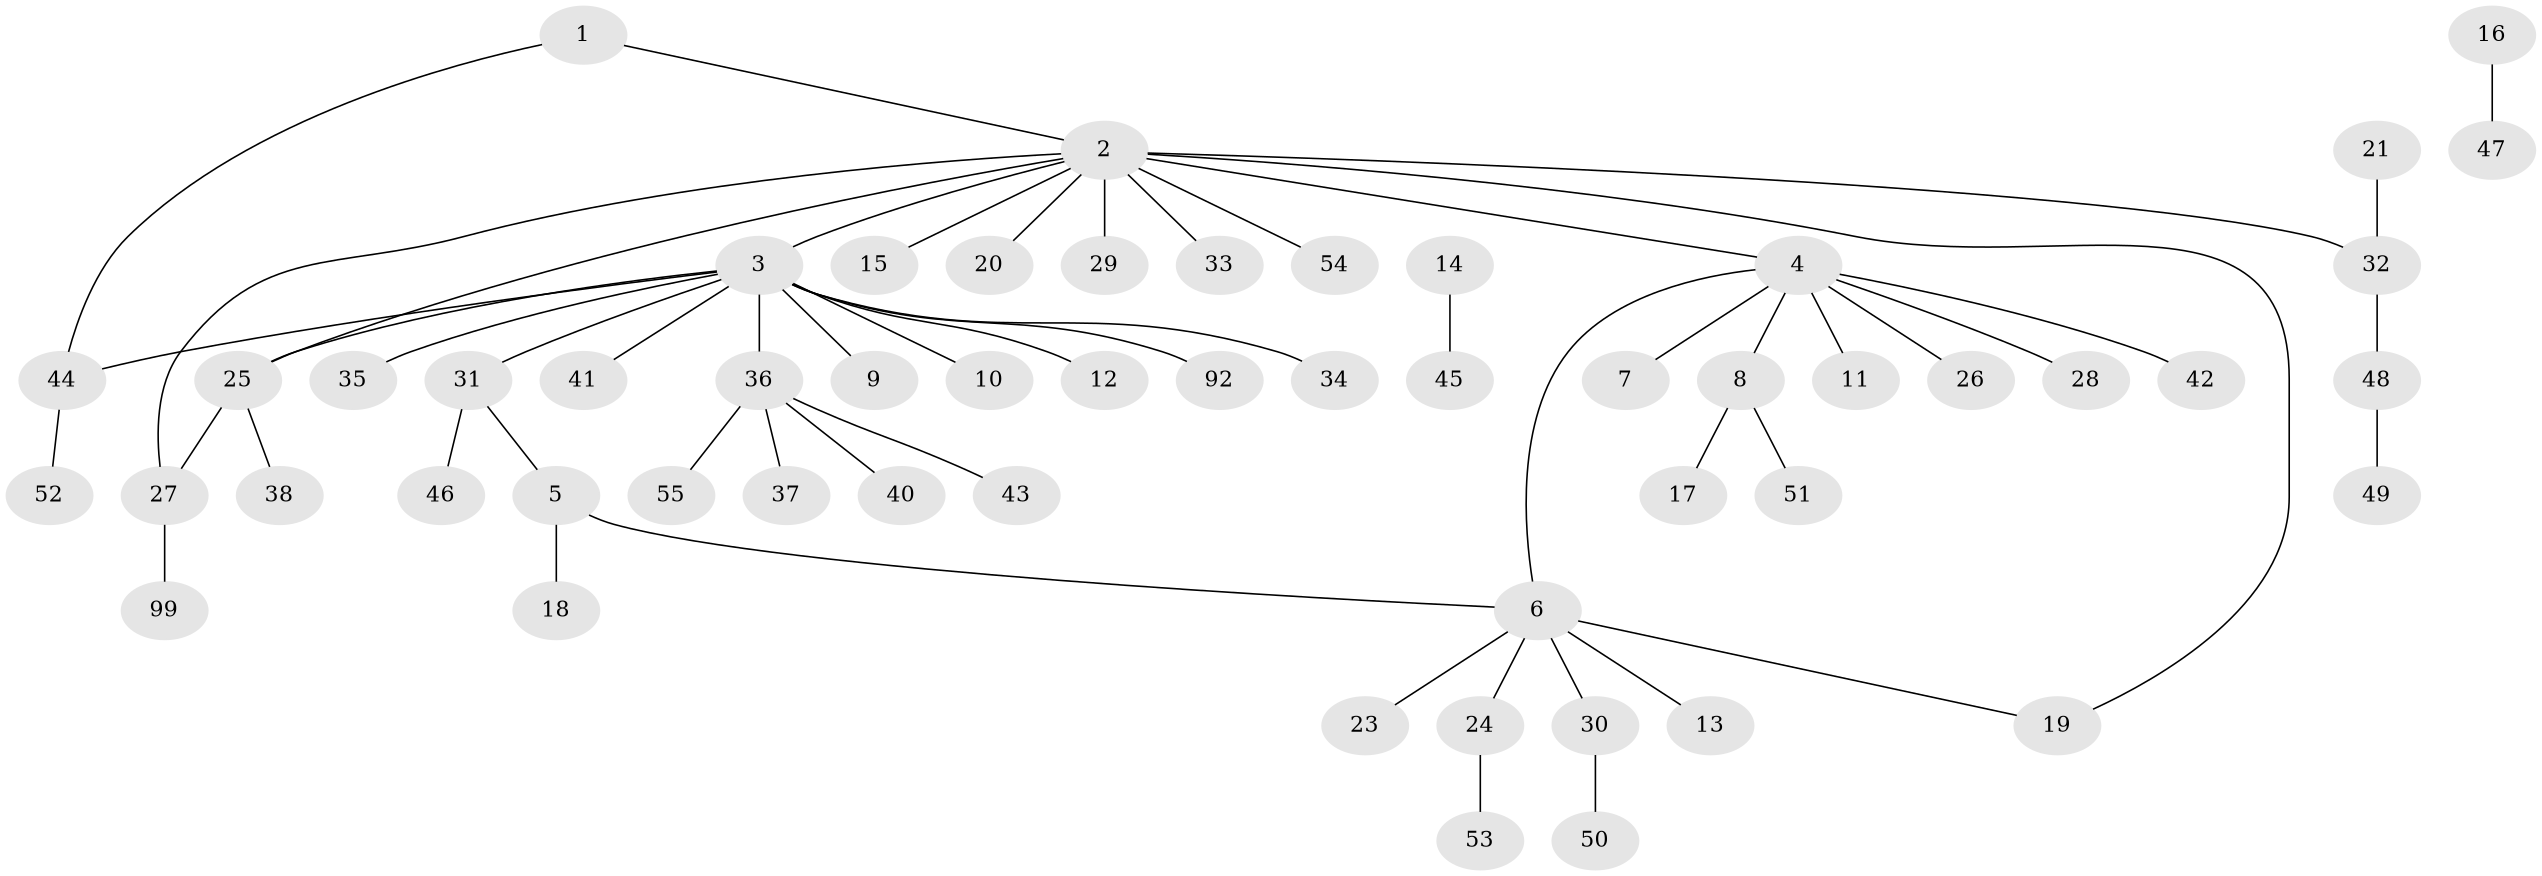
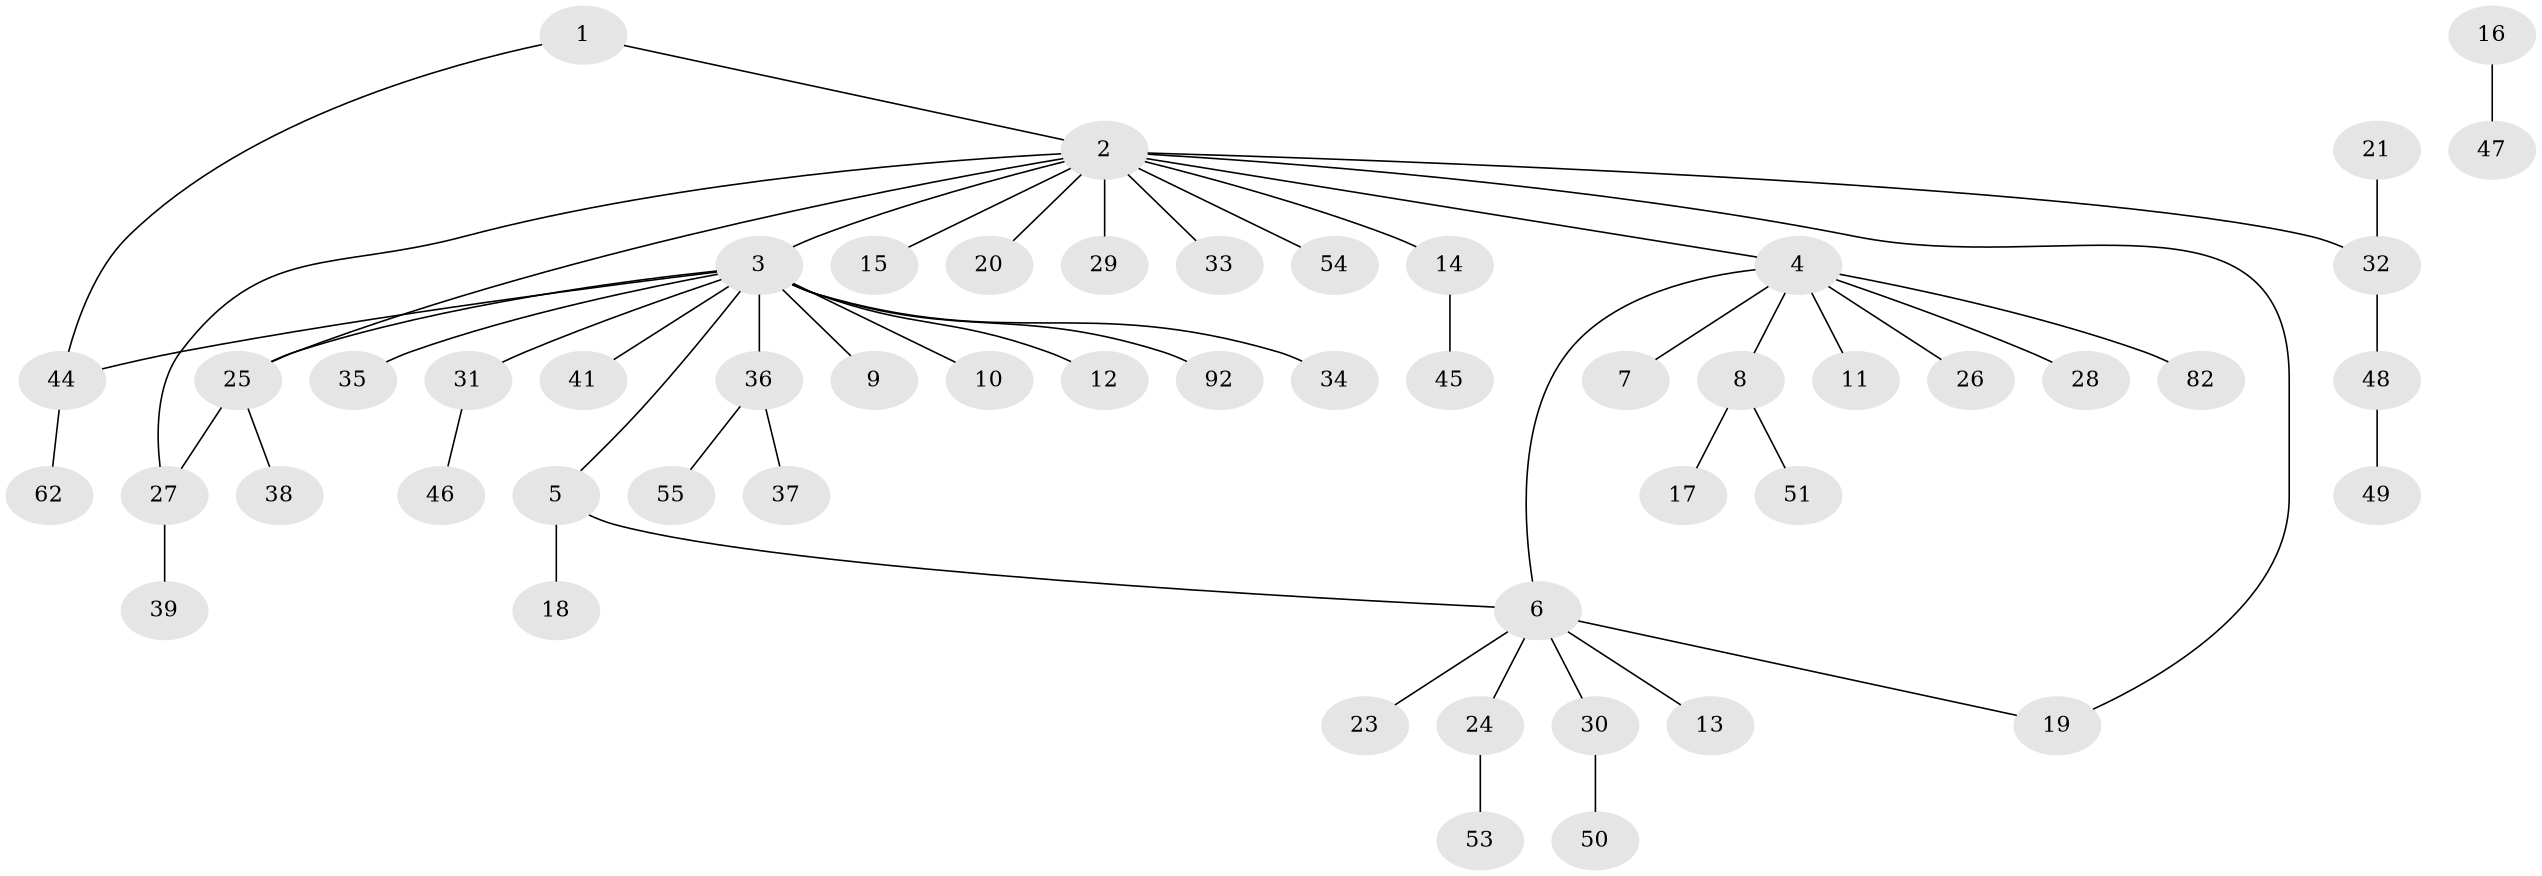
  graph {
    node [color=gray90 style=filled]
    1
    2
    44
    3
    4
    14
    15
    19
    20
    25
    27
    29
    32
    33
    54
-   52
+   52 [label=62]
    5
    9
    10
    12
    n21 [label=92]
    31
    34
    35
    36
    41
    6
    7
    8
    11
    26
    28
-   42
+   42 [label=82]
    45
    38
-   39 [label=99]
+   39
    48
    18
    16
    47
    46
    37
-   40
-   43
    55
    13
    23
    24
    30
    17
    51
    21
    53
    50
    49
    1 -- 2
    1 -- 44
    2 -- 3
    2 -- 4
+   2 -- 14
    2 -- 15
    2 -- 19
    2 -- 20
    2 -- 25
    2 -- 27
    2 -- 29
    2 -- 32
    2 -- 33
    2 -- 54
    44 -- 52
    3 -- 44
    3 -- 25
-   31 -- 5
+   3 -- 5
    3 -- 9
    3 -- 10
    3 -- 12
    3 -- n21
    3 -- 31
    3 -- 34
    3 -- 35
    3 -- 36
    3 -- 41
    4 -- 6
    4 -- 7
    4 -- 8
    4 -- 11
    4 -- 26
    4 -- 28
    4 -- 42
    14 -- 45
    25 -- 27
    25 -- 38
    27 -- 39
    32 -- 48
    5 -- 6
    5 -- 18
    31 -- 46
    36 -- 37
-   36 -- 40
-   36 -- 43
    36 -- 55
    6 -- 19
    6 -- 13
    6 -- 23
    6 -- 24
    6 -- 30
    8 -- 17
    8 -- 51
    48 -- 49
    16 -- 47
    24 -- 53
    30 -- 50
    21 -- 32
  }
